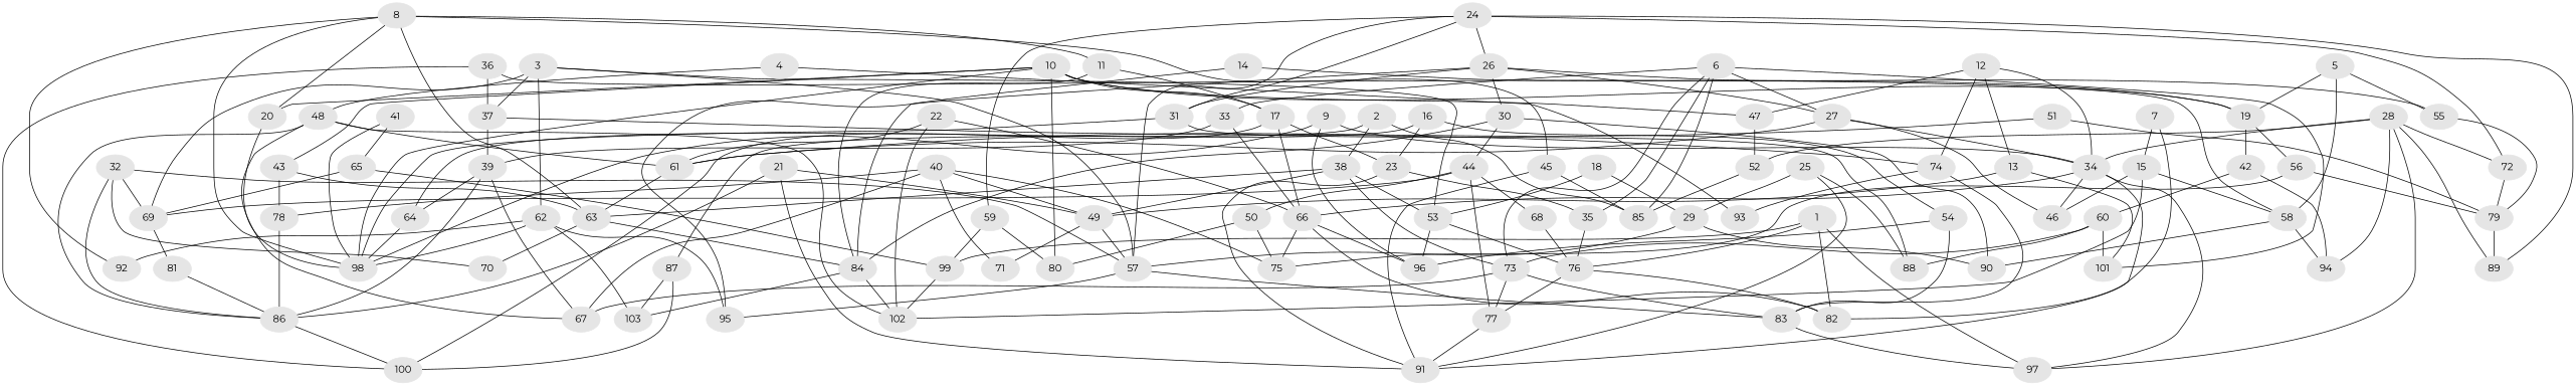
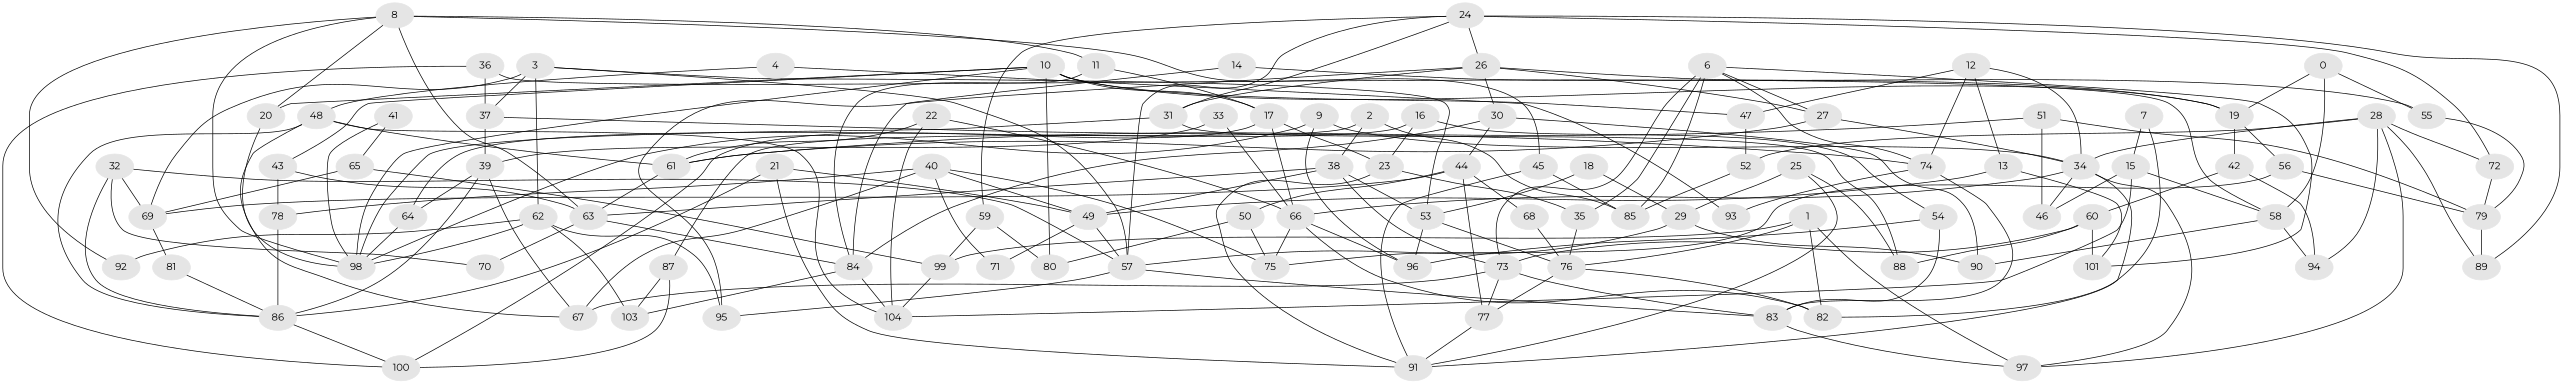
  graph {
    fontname=Montserrat
    node [color=gray90 fontname=Montserrat style=filled]
    edge [fontname=Montserrat]
    1
    76
    82
    97
    99
    77
-   102
+   102 [label=104]
    2
    38
    85
    87
    53
    73
    63
    49
    100
    103
    3
    37
    57
    62
    69
    74
    39
    96
    95
    83
    92
    98
    81
    4
    48
    93
    86
    61
    67
-   5
+   5 [label=0]
    19
    55
    58
    42
    56
    79
    94
    90
    6
    27
    33
    35
    101
    34
    46
    66
    7
    15
    8
    11
    20
    45
    17
    84
    91
    70
    9
    10
    43
    47
    80
    23
    78
    52
    12
    13
    71
    14
    16
    54
    64
    75
    18
    29
    60
    21
    22
    24
    26
    31
    59
    72
    89
    30
    88
    25
    44
    28
    50
    68
    32
    36
    40
    41
    65
    51
    1 -- 76
    1 -- 82
    1 -- 97
    1 -- 99
    76 -- 82
    76 -- 77
    99 -- 102
    77 -- 91
    2 -- 38
    2 -- 85
    2 -- 87
    38 -- 53
    38 -- 73
    38 -- 63
    38 -- 49
    87 -- 100
    87 -- 103
    53 -- 76
    53 -- 96
    73 -- 77
    73 -- 83
    73 -- 67
    63 -- 84
    63 -- 70
    49 -- 57
    49 -- 71
    3 -- 53
    3 -- 37
    3 -- 57
    3 -- 62
    3 -- 69
    37 -- 74
    37 -- 39
    57 -- 95
    57 -- 83
    62 -- 103
    62 -- 95
    62 -- 92
    62 -- 98
    69 -- 81
    74 -- 83
    74 -- 93
    39 -- 86
    39 -- 67
    39 -- 64
    83 -- 97
    81 -- 86
    4 -- 48
    4 -- 93
    48 -- 102
    48 -- 86
    48 -- 61
    48 -- 67
    86 -- 100
    61 -- 63
    5 -- 19
    5 -- 55
    5 -- 58
    19 -- 42
    19 -- 56
    55 -- 79
    58 -- 94
    58 -- 90
    42 -- 94
    42 -- 60
    56 -- 79
    56 -- 75
    79 -- 89
    6 -- 85
    6 -- 73
    6 -- 27
-   6 -- 33
+   6 -- 74
    6 -- 35
    6 -- 101
    27 -- 61
    27 -- 34
-   27 -- 46
+   51 -- 46
    33 -- 39
    33 -- 66
    35 -- 76
    34 -- 97
    34 -- 46
    34 -- 66
    34 -- 91
    66 -- 82
    66 -- 96
    66 -- 75
    7 -- 82
    7 -- 15
    15 -- 102
    15 -- 58
    15 -- 46
    8 -- 63
    8 -- 92
    8 -- 98
    8 -- 11
    8 -- 20
    8 -- 45
    11 -- 17
    11 -- 84
    20 -- 98
    45 -- 85
    45 -- 91
    17 -- 100
    17 -- 66
    17 -- 23
    84 -- 102
    84 -- 103
    9 -- 96
    9 -- 98
    9 -- 34
    10 -- 98
    10 -- 19
    10 -- 20
    10 -- 17
    10 -- 43
    10 -- 47
    10 -- 80
    43 -- 63
    43 -- 78
    47 -- 52
    23 -- 35
    23 -- 91
    78 -- 86
    52 -- 85
    12 -- 74
    12 -- 34
    12 -- 47
    12 -- 13
    13 -- 49
    13 -- 101
    14 -- 19
    14 -- 84
    16 -- 23
    16 -- 54
    16 -- 64
    54 -- 96
    54 -- 83
    64 -- 98
    18 -- 53
    18 -- 29
    29 -- 57
    29 -- 90
    60 -- 73
    60 -- 101
    60 -- 88
    21 -- 49
    21 -- 86
    21 -- 91
    22 -- 102
    22 -- 61
    22 -- 66
    24 -- 57
    24 -- 26
    24 -- 31
    24 -- 59
    24 -- 72
    24 -- 89
    26 -- 95
    26 -- 55
    26 -- 27
    26 -- 31
    26 -- 30
    31 -- 98
    31 -- 88
    59 -- 99
    59 -- 80
    72 -- 79
    30 -- 90
    30 -- 84
    30 -- 44
    25 -- 91
    25 -- 29
    25 -- 88
    44 -- 77
    44 -- 69
    44 -- 50
    44 -- 68
    28 -- 97
    28 -- 94
    28 -- 34
    28 -- 52
    28 -- 72
    28 -- 89
    50 -- 80
    50 -- 75
    68 -- 76
    32 -- 57
    32 -- 69
    32 -- 86
    32 -- 70
    36 -- 100
    36 -- 37
    36 -- 58
    40 -- 49
    40 -- 67
    40 -- 78
    40 -- 71
    40 -- 75
    41 -- 98
    41 -- 65
    65 -- 99
    65 -- 69
    51 -- 61
    51 -- 79
  }
